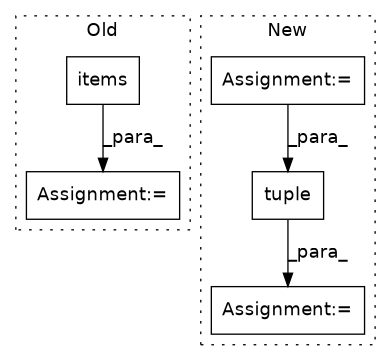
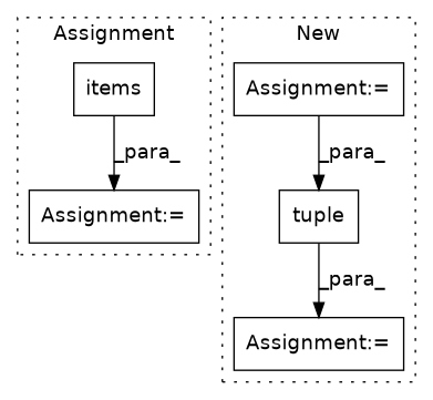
  digraph {
    fontname="DejaVu Sans"
    node [a=7 shape=box fontname="DejaVu Sans"]
    edge [fontname="DejaVu Sans"]
    n1 [a=32 l=7 label=items s=5756]
    n2 [l=60 label="Assignment:=" s=5725]
    n3 [a=32 l="17,-3" label=tuple s="6797,7235"]
    n4 [l=107 label="Assignment:=" s=7122]
    n5 [l=33 label="Assignment:=" s=7649]
    subgraph cluster_1 {
-     label=Old
+     label=Assignment
      style=dotted
      n1
      n2
    }
    subgraph cluster_2 {
      label=New
      style=dotted
      n3
      n4
      n5
    }
    n1 -> n2 [label=_para_]
    n3 -> n5 [label=_para_]
    n4 -> n3 [label=_para_]
  }
